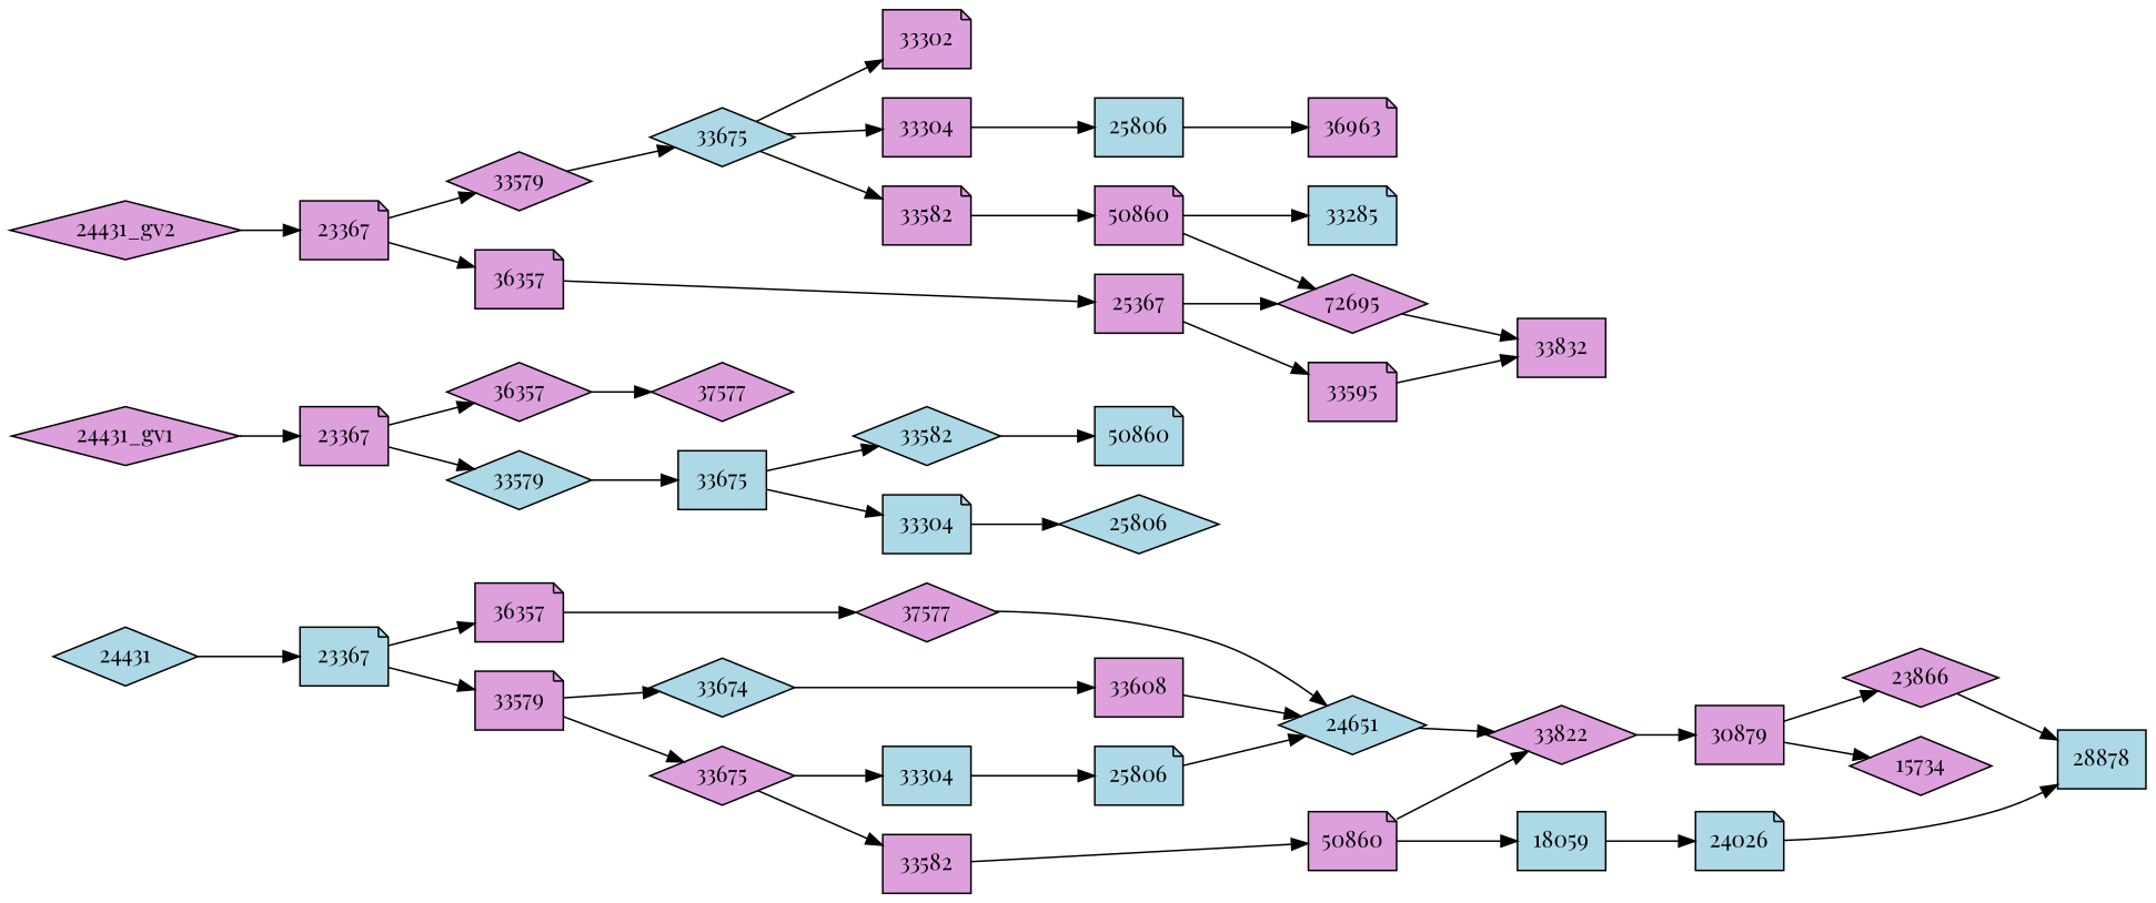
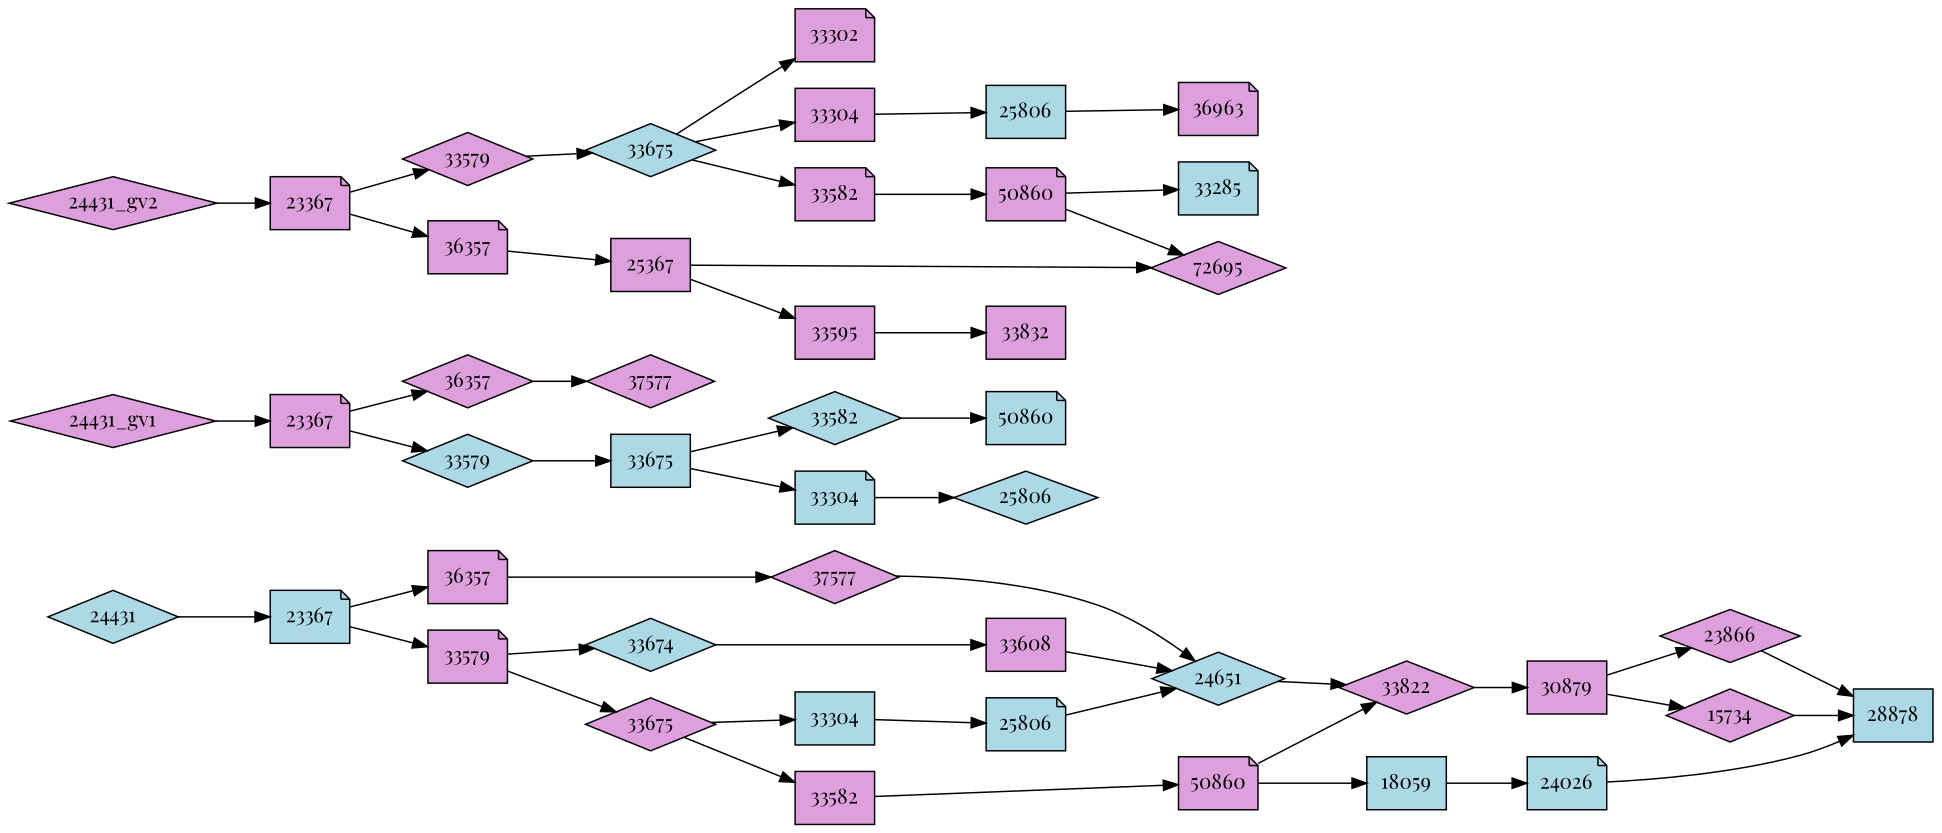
  strict digraph {
    fontname="Playfair Display"
    rankdir=LR
    node [fillcolor=plum fontname="Playfair Display" shape=diamond style=filled]
    edge [fontname="Playfair Display"]
    n1 [fillcolor=lightblue label=28878 shape=box]
    n2 [label=15734]
    n3 [fillcolor=lightblue label=24026 shape=note]
    n4 [label=23866]
    n5 [label=30879 shape=box]
    n6 [fillcolor=lightblue label=18059 shape=box]
    n7 [label=33822]
    n8 [label=50860 shape=note]
    n9 [fillcolor=lightblue label=24651]
    n10 [label=33582 shape=box]
    n11 [fillcolor=lightblue label=25806 shape=note]
    n12 [label=33608 shape=box]
    n13 [label=37577]
    n14 [label=33675]
    n15 [fillcolor=lightblue label=33304 shape=box]
    n16 [fillcolor=lightblue label=33674]
    n17 [label=36357 shape=note]
    n18 [label=33579 shape=note]
    n19 [fillcolor=lightblue label=23367 shape=note]
    n20 [fillcolor=lightblue label=24431]
    n21 [fillcolor=lightblue label=50860 shape=note]
    n22 [fillcolor=lightblue label=33582]
    n23 [fillcolor=lightblue label=33675 shape=box]
    n24 [fillcolor=lightblue label=33304 shape=note]
    n25 [fillcolor=lightblue label=25806]
    n26 [label=37577]
    n27 [label=36357]
    n28 [fillcolor=lightblue label=33579]
    n29 [label=23367 shape=note]
    "24431_gv1"
    n31 [label=36963 shape=note]
    n32 [fillcolor=lightblue label=25806 shape=box]
    n33 [label=33302 shape=note]
    n34 [fillcolor=lightblue label=33675]
    n35 [label=33304 shape=box]
    n36 [label=33582 shape=note]
    n37 [label=50860 shape=note]
    n38 [fillcolor=lightblue label=33285 shape=note]
    n39 [label=72695]
    n40 [label=33832 shape=box]
-   n41 [label=33595 shape=note]
+   n41 [label=33595 shape=box]
    n42 [label=33579]
    n43 [label=25367 shape=box]
    n44 [label=23367 shape=note]
    n45 [label=36357 shape=note]
    "24431_gv2"
    subgraph sub_1 {
      n1
      n2
      n3
      n4
      n5
      n6
      n7
      n8
      n9
      n10
      n11
      n12
      n13
      n14
      n15
      n16
      n17
      n18
      n19
      n20
    }
    subgraph sub_2 {
      n21
      n22
      n23
      n24
      n25
      n26
      n27
      n28
      n29
      "24431_gv1"
    }
    subgraph sub_3 {
      n31
      n32
      n33
      n34
      n35
      n36
      n37
      n38
      n39
      n40
      n41
      n42
      n43
      n44
      n45
      "24431_gv2"
    }
+   n2 -> n1
    n3 -> n1
    n4 -> n1
    n5 -> n2
    n5 -> n4
    n6 -> n3
    n7 -> n5
    n8 -> n6
    n8 -> n7
    n9 -> n7
    n10 -> n8
    n11 -> n9
    n12 -> n9
    n13 -> n9
    n14 -> n10
    n14 -> n15
    n15 -> n11
    n16 -> n12
    n17 -> n13
    n18 -> n14
    n18 -> n16
    n19 -> n17
    n19 -> n18
    n20 -> n19
    n22 -> n21
    n23 -> n22
    n23 -> n24
    n24 -> n25
    n27 -> n26
    n28 -> n23
    n29 -> n27
    n29 -> n28
    "24431_gv1" -> n29
    n32 -> n31
    n34 -> n33
    n34 -> n35
    n34 -> n36
    n35 -> n32
    n36 -> n37
    n37 -> n38
    n37 -> n39
-   n39 -> n40
    n41 -> n40
    n42 -> n34
    n43 -> n39
    n43 -> n41
    n44 -> n42
    n44 -> n45
    n45 -> n43
    "24431_gv2" -> n44
  }
